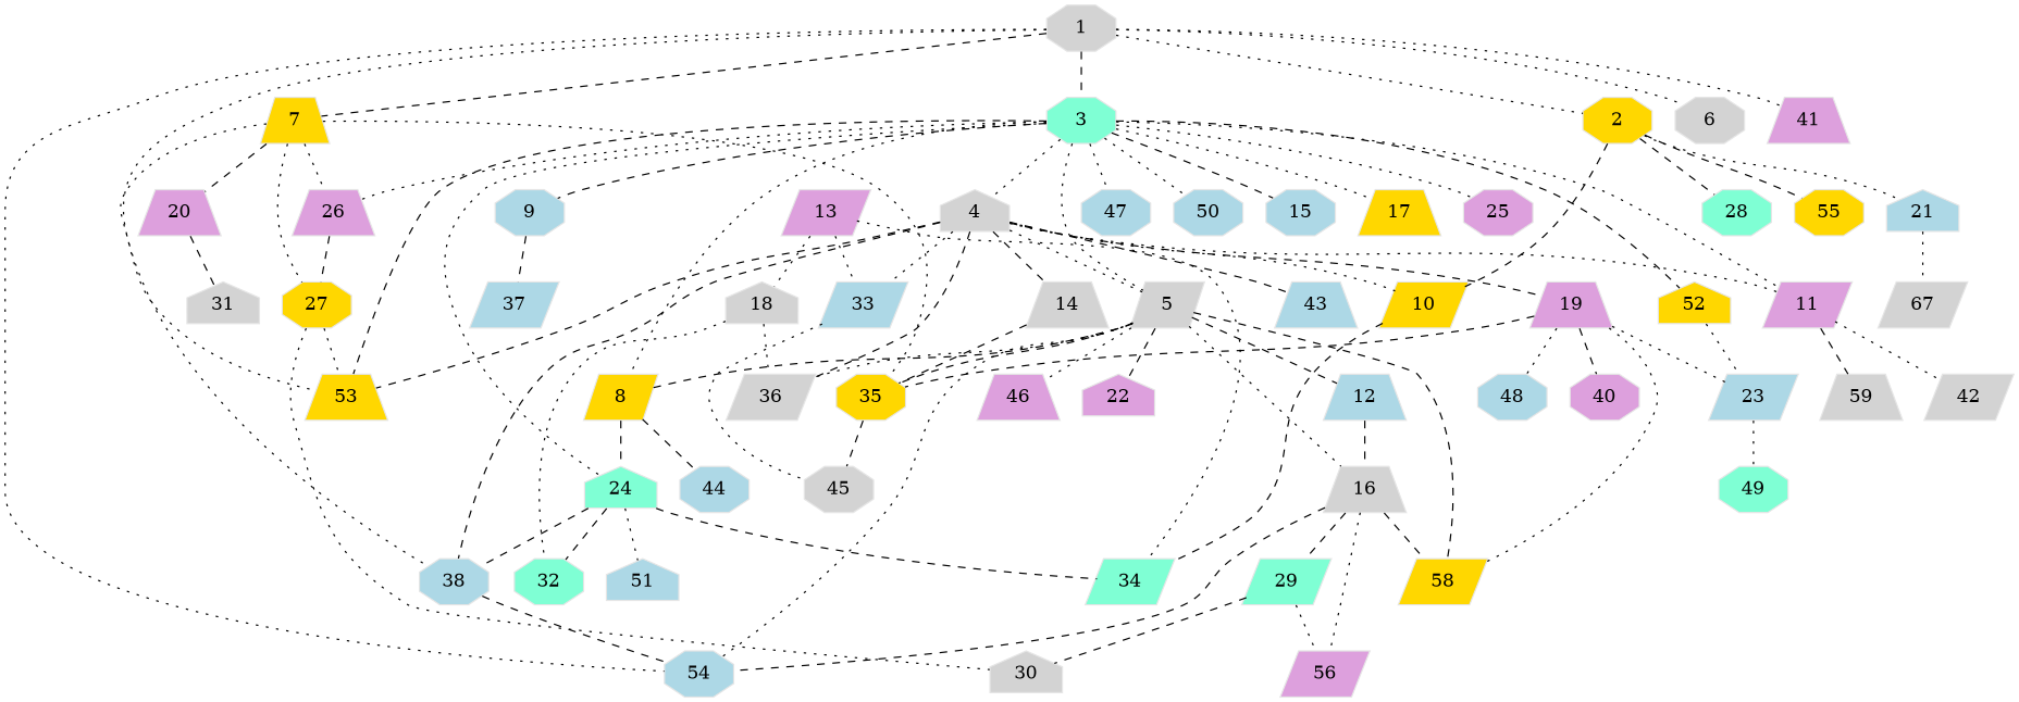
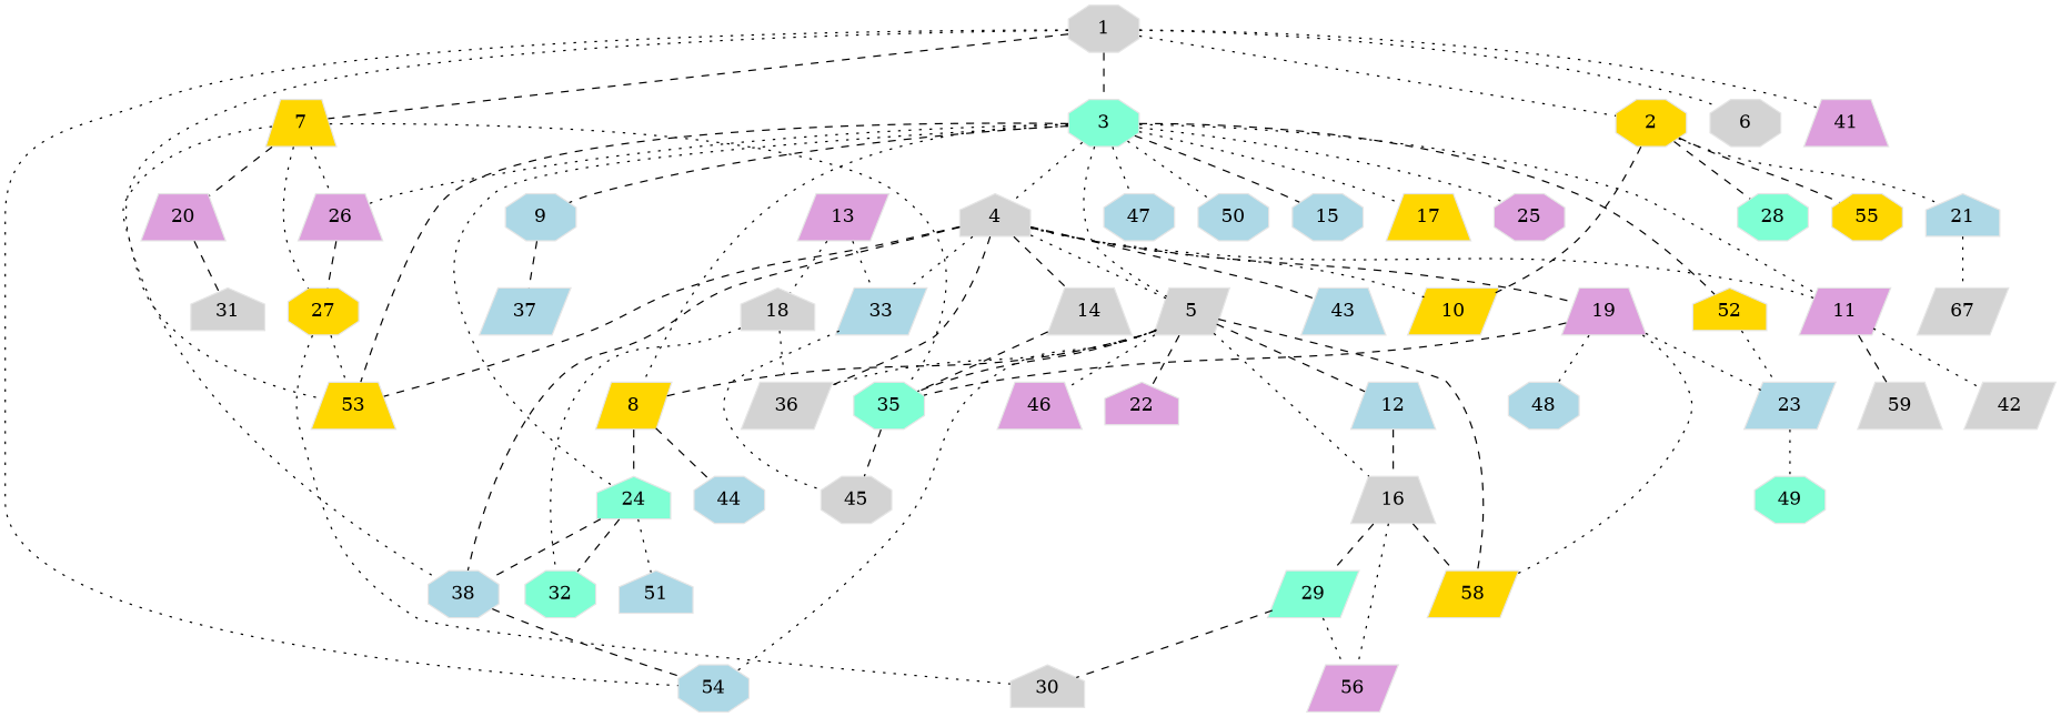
  graph {
    node [color=gray90 fillcolor=lightblue shape=octagon style=filled]
    edge [style=dotted]
    2 [fillcolor=gold]
    1 [fillcolor=lightgrey]
    3 [fillcolor=aquamarine]
    6 [fillcolor=lightgrey]
    7 [fillcolor=gold shape=trapezium]
    41 [fillcolor=plum shape=trapezium]
    53 [fillcolor=gold shape=trapezium]
    54
    10 [fillcolor=gold shape=parallelogram]
    21 [shape=house]
    28 [fillcolor=aquamarine]
    55 [fillcolor=gold]
    4 [fillcolor=lightgrey shape=house]
    5 [fillcolor=lightgrey shape=parallelogram]
    8 [fillcolor=gold shape=parallelogram]
    9
    11 [fillcolor=plum shape=parallelogram]
    15
    17 [fillcolor=gold shape=trapezium]
    24 [fillcolor=aquamarine shape=house]
    25 [fillcolor=plum]
    26 [fillcolor=plum shape=trapezium]
    47
    50
    52 [fillcolor=gold shape=house]
    38
-   35 [fillcolor=gold]
+   35 [fillcolor=aquamarine]
    20 [fillcolor=plum shape=trapezium]
    27 [fillcolor=gold]
    23 [shape=parallelogram]
    49 [fillcolor=aquamarine]
-   34 [fillcolor=aquamarine shape=parallelogram]
    n33 [fillcolor=lightgrey label=67 shape=parallelogram]
    14 [fillcolor=lightgrey shape=trapezium]
    19 [fillcolor=plum shape=trapezium]
    33 [shape=parallelogram]
    36 [fillcolor=lightgrey shape=parallelogram]
    43 [shape=trapezium]
    12 [shape=trapezium]
    16 [fillcolor=lightgrey shape=trapezium]
    22 [fillcolor=plum shape=house]
    46 [fillcolor=plum shape=trapezium]
    58 [fillcolor=gold shape=parallelogram]
    44
    37 [shape=parallelogram]
    n46 [fillcolor=lightgrey label=59 shape=trapezium]
    42 [fillcolor=lightgrey shape=parallelogram]
    32 [fillcolor=aquamarine]
    51 [shape=house]
-   40 [fillcolor=plum]
    48
    45 [fillcolor=lightgrey]
    29 [fillcolor=aquamarine shape=parallelogram]
    56 [fillcolor=plum shape=parallelogram]
    31 [fillcolor=lightgrey shape=house]
    30 [fillcolor=lightgrey shape=house]
    13 [fillcolor=plum shape=parallelogram]
    18 [fillcolor=lightgrey shape=house]
    2 -- 10 [style=dashed]
    2 -- 21
    2 -- 28 [style=dashed]
    2 -- 55 [style=dashed]
    1 -- 2
    1 -- 3 [style=dashed]
    1 -- 6
    1 -- 7 [style=dashed]
    1 -- 41
    1 -- 53
    1 -- 54
    3 -- 53 [style=dashed]
    3 -- 4
    3 -- 5
    3 -- 8
    3 -- 9 [style=dashed]
    3 -- 11
    3 -- 15 [style=dashed]
    3 -- 17
    3 -- 24
    3 -- 25
    3 -- 26
    3 -- 47
    3 -- 50
    3 -- 52 [style=dashed]
    7 -- 26
    7 -- 38
    7 -- 35
    7 -- 20 [style=dashed]
    7 -- 27
-   10 -- 34 [style=dashed]
    21 -- n33
    4 -- 53 [style=dashed]
    4 -- 10
    4 -- 5
    4 -- 11
    4 -- 38 [style=dashed]
    4 -- 14 [style=dashed]
    4 -- 19 [style=dashed]
    4 -- 33
    4 -- 36 [style=dashed]
    4 -- 43 [style=dashed]
    5 -- 54
    5 -- 8 [style=dashed]
    5 -- 35 [style=dashed]
    5 -- 36
    5 -- 12 [style=dashed]
    5 -- 16
    5 -- 22 [style=dashed]
    5 -- 46
    5 -- 58 [style=dashed]
    8 -- 24 [style=dashed]
    8 -- 44 [style=dashed]
    9 -- 37 [style=dashed]
    11 -- n46 [style=dashed]
    11 -- 42
    24 -- 38 [style=dashed]
-   24 -- 34 [style=dashed]
    24 -- 32 [style=dashed]
    24 -- 51
    26 -- 27 [style=dashed]
    52 -- 23
    38 -- 54 [style=dashed]
    35 -- 45 [style=dashed]
    20 -- 31 [style=dashed]
    27 -- 53
    27 -- 30
    23 -- 49
    14 -- 35 [style=dashed]
    19 -- 35 [style=dashed]
    19 -- 23
    19 -- 58
-   19 -- 40 [style=dashed]
    19 -- 48
    33 -- 45
    12 -- 16 [style=dashed]
-   16 -- 54 [style=dashed]
    16 -- 58 [style=dashed]
    16 -- 29 [style=dashed]
    16 -- 56
    29 -- 56
    29 -- 30 [style=dashed]
-   13 -- 34
    13 -- 33
    13 -- 18
    18 -- 36
    18 -- 32
  }
